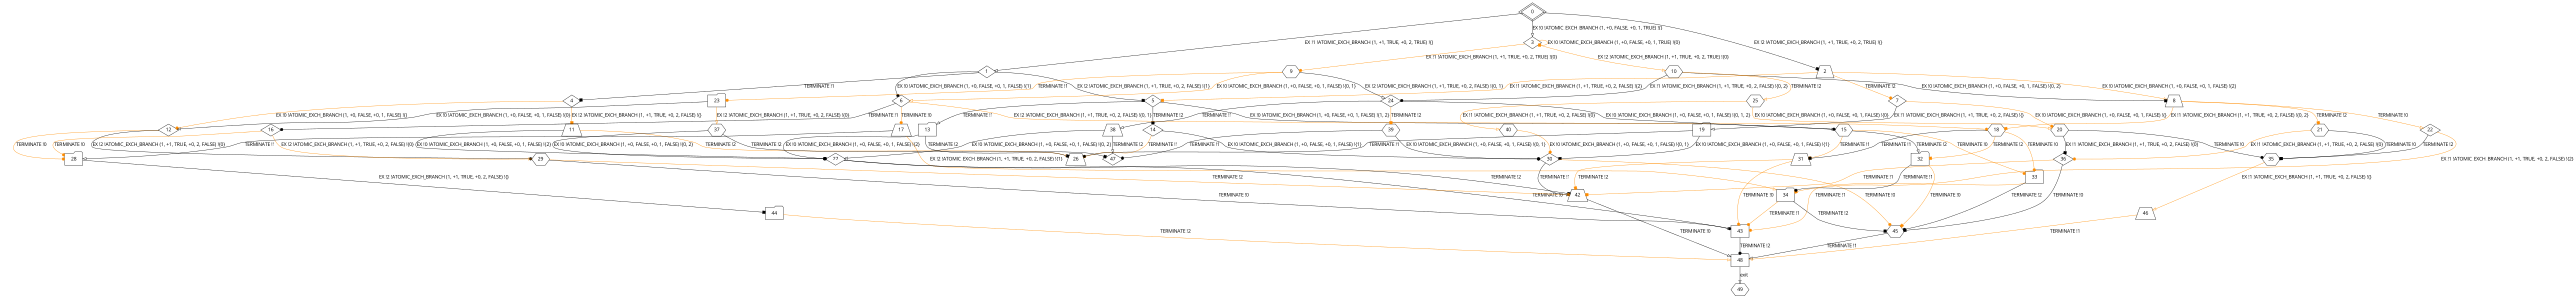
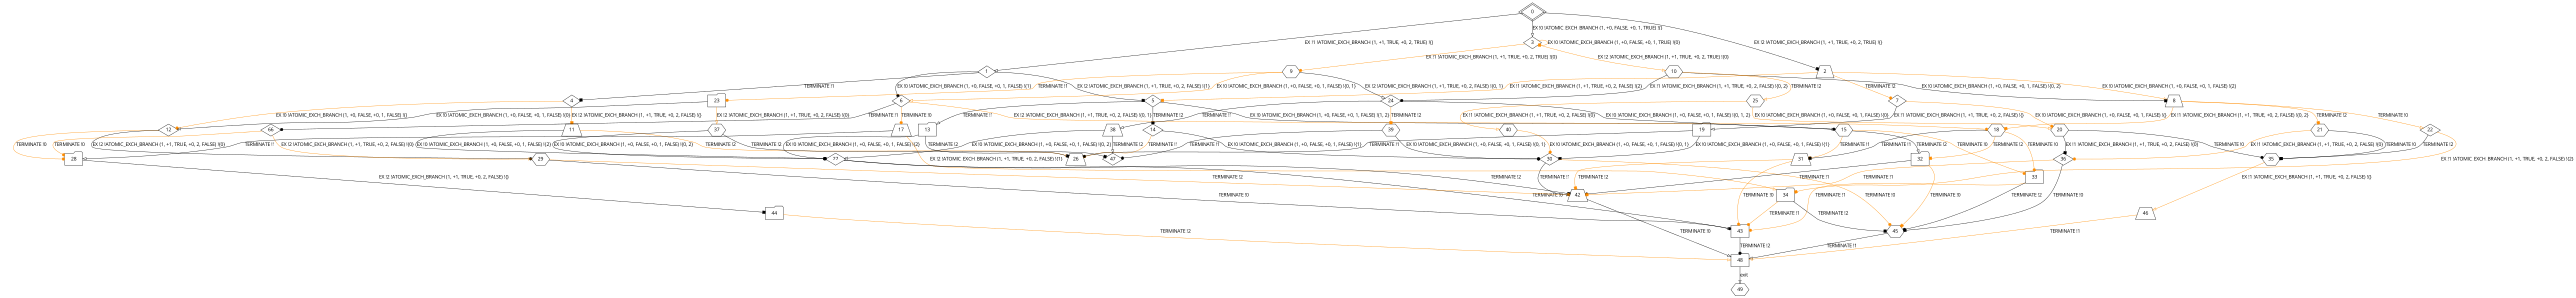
  digraph {
    fontname="Open Sans"
    node [fontname="Open Sans" shape=diamond]
    edge [arrowhead=dot color=black fontname="Open Sans"]
    0 [peripheries=2]
    1
    2 [shape=trapezium]
    3
    4
    5
    6
    7
    8 [shape=trapezium]
    9 [shape=hexagon]
    10 [shape=hexagon]
    11 [shape=trapezium]
    12
    13 [shape=folder]
    14
    15 [shape=hexagon]
-   16
+   16 [label=66]
    17 [shape=trapezium]
    18 [shape=hexagon]
    19 [shape=folder]
    20 [shape=hexagon]
    21 [shape=hexagon]
    22
    23 [shape=folder]
    24
    25 [shape=hexagon]
    26 [shape=trapezium]
    27
    28 [shape=folder]
    29 [shape=hexagon]
    30
    31 [shape=trapezium]
    32 [shape=folder]
    33 [shape=folder]
    34 [shape=folder]
    35 [shape=hexagon]
    36
    37 [shape=hexagon]
    38 [shape=trapezium]
    39 [shape=hexagon]
    40 [shape=hexagon]
    42 [shape=trapezium]
    43 [shape=folder]
    44 [shape=folder]
    45 [shape=hexagon]
    46 [shape=trapezium]
    47
    48 [shape=folder]
    49 [shape=hexagon]
    0 -> 1 [arrowhead=onormal label="EX !1 !ATOMIC_EXCH_BRANCH (1, +1, TRUE, +0, 2, TRUE) !{}"]
    0 -> 2 [arrowhead=box label="EX !2 !ATOMIC_EXCH_BRANCH (1, +1, TRUE, +0, 2, TRUE) !{}"]
    0 -> 3 [arrowhead=onormal label="EX !0 !ATOMIC_EXCH_BRANCH (1, +0, FALSE, +0, 1, TRUE) !{}"]
    1 -> 4 [arrowhead=box label="TERMINATE !1"]
    1 -> 5 [arrowhead=box label="EX !2 !ATOMIC_EXCH_BRANCH (1, +1, TRUE, +0, 2, FALSE) !{1}"]
    1 -> 6 [label="EX !0 !ATOMIC_EXCH_BRANCH (1, +0, FALSE, +0, 1, FALSE) !{1}"]
    2 -> 5 [arrowhead=box color=darkorange label="EX !1 !ATOMIC_EXCH_BRANCH (1, +1, TRUE, +0, 2, FALSE) !{2}"]
    2 -> 7 [color=darkorange label="TERMINATE !2"]
    2 -> 8 [arrowhead=onormal color=darkorange label="EX !0 !ATOMIC_EXCH_BRANCH (1, +0, FALSE, +0, 1, FALSE) !{2}"]
    3 -> 3 [arrowhead=box color=darkorange label="EX !0 !ATOMIC_EXCH_BRANCH (1, +0, FALSE, +0, 1, TRUE) !{0}"]
    3 -> 9 [color=darkorange label="EX !1 !ATOMIC_EXCH_BRANCH (1, +1, TRUE, +0, 2, TRUE) !{0}"]
    3 -> 10 [arrowhead=onormal color=darkorange label="EX !2 !ATOMIC_EXCH_BRANCH (1, +1, TRUE, +0, 2, TRUE) !{0}"]
    4 -> 11 [arrowhead=box color=darkorange label="EX !2 !ATOMIC_EXCH_BRANCH (1, +1, TRUE, +0, 2, FALSE) !{}"]
    4 -> 12 [color=darkorange label="EX !0 !ATOMIC_EXCH_BRANCH (1, +0, FALSE, +0, 1, FALSE) !{}"]
    5 -> 13 [arrowhead=onormal label="TERMINATE !1"]
    5 -> 14 [arrowhead=box label="TERMINATE !2"]
    5 -> 15 [label="EX !0 !ATOMIC_EXCH_BRANCH (1, +0, FALSE, +0, 1, FALSE) !{1, 2}"]
    6 -> 16 [label="TERMINATE !1"]
    6 -> 17 [color=darkorange label="TERMINATE !0"]
    6 -> 18 [color=darkorange label="EX !2 !ATOMIC_EXCH_BRANCH (1, +1, TRUE, +0, 2, FALSE) !{0, 1}"]
    7 -> 19 [arrowhead=onormal label="EX !1 !ATOMIC_EXCH_BRANCH (1, +1, TRUE, +0, 2, FALSE) !{}"]
    7 -> 20 [color=darkorange label="EX !0 !ATOMIC_EXCH_BRANCH (1, +0, FALSE, +0, 1, FALSE) !{}"]
    8 -> 18 [arrowhead=box color=darkorange label="EX !1 !ATOMIC_EXCH_BRANCH (1, +1, TRUE, +0, 2, FALSE) !{0, 2}"]
    8 -> 21 [arrowhead=box color=darkorange label="TERMINATE !2"]
    8 -> 22 [arrowhead=onormal color=darkorange label="TERMINATE !0"]
    9 -> 6 [arrowhead=onormal color=darkorange label="EX !0 !ATOMIC_EXCH_BRANCH (1, +0, FALSE, +0, 1, FALSE) !{0, 1}"]
    9 -> 23 [color=darkorange label="TERMINATE !1"]
    9 -> 24 [arrowhead=onormal label="EX !2 !ATOMIC_EXCH_BRANCH (1, +1, TRUE, +0, 2, FALSE) !{0, 1}"]
    10 -> 8 [arrowhead=box label="EX !0 !ATOMIC_EXCH_BRANCH (1, +0, FALSE, +0, 1, FALSE) !{0, 2}"]
    10 -> 24 [label="EX !1 !ATOMIC_EXCH_BRANCH (1, +1, TRUE, +0, 2, FALSE) !{0, 2}"]
    10 -> 25 [arrowhead=onormal color=darkorange label="TERMINATE !2"]
    11 -> 26 [arrowhead=onormal color=darkorange label="TERMINATE !2"]
    11 -> 27 [arrowhead=box label="EX !0 !ATOMIC_EXCH_BRANCH (1, +0, FALSE, +0, 1, FALSE) !{2}"]
    12 -> 28 [color=darkorange label="TERMINATE !0"]
    12 -> 29 [label="EX !2 !ATOMIC_EXCH_BRANCH (1, +1, TRUE, +0, 2, FALSE) !{0}"]
    13 -> 26 [arrowhead=box label="TERMINATE !2"]
    13 -> 27 [label="EX !0 !ATOMIC_EXCH_BRANCH (1, +0, FALSE, +0, 1, FALSE) !{2}"]
    14 -> 26 [color=darkorange label="TERMINATE !1"]
    14 -> 30 [label="EX !0 !ATOMIC_EXCH_BRANCH (1, +0, FALSE, +0, 1, FALSE) !{1}"]
    15 -> 31 [color=darkorange label="TERMINATE !1"]
    15 -> 32 [arrowhead=onormal label="TERMINATE !2"]
    15 -> 33 [color=darkorange label="TERMINATE !0"]
    16 -> 28 [color=darkorange label="TERMINATE !0"]
    16 -> 29 [arrowhead=onormal color=darkorange label="EX !2 !ATOMIC_EXCH_BRANCH (1, +1, TRUE, +0, 2, FALSE) !{0}"]
    17 -> 28 [arrowhead=onormal label="TERMINATE !1"]
    17 -> 34 [arrowhead=onormal color=darkorange label="EX !2 !ATOMIC_EXCH_BRANCH (1, +1, TRUE, +0, 2, FALSE) !{1}"]
    18 -> 31 [arrowhead=box label="TERMINATE !1"]
    18 -> 32 [arrowhead=box color=darkorange label="TERMINATE !2"]
    18 -> 33 [color=darkorange label="TERMINATE !0"]
    19 -> 26 [label="TERMINATE !1"]
    19 -> 30 [arrowhead=box label="EX !0 !ATOMIC_EXCH_BRANCH (1, +0, FALSE, +0, 1, FALSE) !{1}"]
    20 -> 35 [label="TERMINATE !0"]
    20 -> 36 [arrowhead=box label="EX !1 !ATOMIC_EXCH_BRANCH (1, +1, TRUE, +0, 2, FALSE) !{0}"]
    21 -> 35 [arrowhead=box label="TERMINATE !0"]
    21 -> 36 [color=darkorange label="EX !1 !ATOMIC_EXCH_BRANCH (1, +1, TRUE, +0, 2, FALSE) !{0}"]
    22 -> 34 [arrowhead=box color=darkorange label="EX !1 !ATOMIC_EXCH_BRANCH (1, +1, TRUE, +0, 2, FALSE) !{2}"]
    22 -> 35 [arrowhead=box label="TERMINATE !2"]
    23 -> 12 [arrowhead=onormal label="EX !0 !ATOMIC_EXCH_BRANCH (1, +0, FALSE, +0, 1, FALSE) !{0}"]
    23 -> 37 [arrowhead=onormal color=darkorange label="EX !2 !ATOMIC_EXCH_BRANCH (1, +1, TRUE, +0, 2, FALSE) !{0}"]
    24 -> 15 [arrowhead=onormal label="EX !0 !ATOMIC_EXCH_BRANCH (1, +0, FALSE, +0, 1, FALSE) !{0, 1, 2}"]
    24 -> 38 [arrowhead=onormal label="TERMINATE !1"]
    24 -> 39 [arrowhead=box color=darkorange label="TERMINATE !2"]
    25 -> 20 [arrowhead=onormal color=darkorange label="EX !0 !ATOMIC_EXCH_BRANCH (1, +0, FALSE, +0, 1, FALSE) !{0}"]
    25 -> 40 [arrowhead=onormal color=darkorange label="EX !1 !ATOMIC_EXCH_BRANCH (1, +1, TRUE, +0, 2, FALSE) !{0}"]
    27 -> 42 [arrowhead=box label="TERMINATE !2"]
    27 -> 43 [arrowhead=onormal label="TERMINATE !0"]
    28 -> 44 [arrowhead=box label="EX !2 !ATOMIC_EXCH_BRANCH (1, +1, TRUE, +0, 2, FALSE) !{}"]
    29 -> 42 [color=darkorange label="TERMINATE !2"]
    29 -> 43 [label="TERMINATE !0"]
    30 -> 42 [arrowhead=onormal label="TERMINATE !1"]
    30 -> 45 [color=darkorange label="TERMINATE !0"]
    31 -> 42 [arrowhead=box color=darkorange label="TERMINATE !2"]
    31 -> 43 [color=darkorange label="TERMINATE !0"]
-   32 -> 34 [label="TERMINATE !1"]
+   32 -> 42 [label="TERMINATE !1"]
    32 -> 45 [arrowhead=box color=darkorange label="TERMINATE !0"]
    33 -> 43 [color=darkorange label="TERMINATE !1"]
    33 -> 45 [label="TERMINATE !2"]
    34 -> 43 [color=darkorange label="TERMINATE !1"]
    34 -> 45 [arrowhead=box label="TERMINATE !2"]
    35 -> 46 [arrowhead=onormal color=darkorange label="EX !1 !ATOMIC_EXCH_BRANCH (1, +1, TRUE, +0, 2, FALSE) !{}"]
    36 -> 42 [arrowhead=box color=darkorange label="TERMINATE !1"]
    36 -> 45 [arrowhead=box label="TERMINATE !0"]
    37 -> 27 [label="EX !0 !ATOMIC_EXCH_BRANCH (1, +0, FALSE, +0, 1, FALSE) !{0, 2}"]
    37 -> 47 [arrowhead=box label="TERMINATE !2"]
    38 -> 27 [arrowhead=onormal label="EX !0 !ATOMIC_EXCH_BRANCH (1, +0, FALSE, +0, 1, FALSE) !{0, 2}"]
    38 -> 47 [arrowhead=onormal label="TERMINATE !2"]
    39 -> 30 [label="EX !0 !ATOMIC_EXCH_BRANCH (1, +0, FALSE, +0, 1, FALSE) !{0, 1}"]
    39 -> 47 [label="TERMINATE !1"]
    40 -> 30 [color=darkorange label="EX !0 !ATOMIC_EXCH_BRANCH (1, +0, FALSE, +0, 1, FALSE) !{0, 1}"]
    42 -> 48 [arrowhead=onormal label="TERMINATE !0"]
    43 -> 48 [label="TERMINATE !2"]
    44 -> 48 [arrowhead=onormal color=darkorange label="TERMINATE !2"]
    45 -> 48 [arrowhead=onormal label="TERMINATE !1"]
    46 -> 48 [arrowhead=onormal color=darkorange label="TERMINATE !1"]
    48 -> 49 [arrowhead=onormal label=exit]
  }
